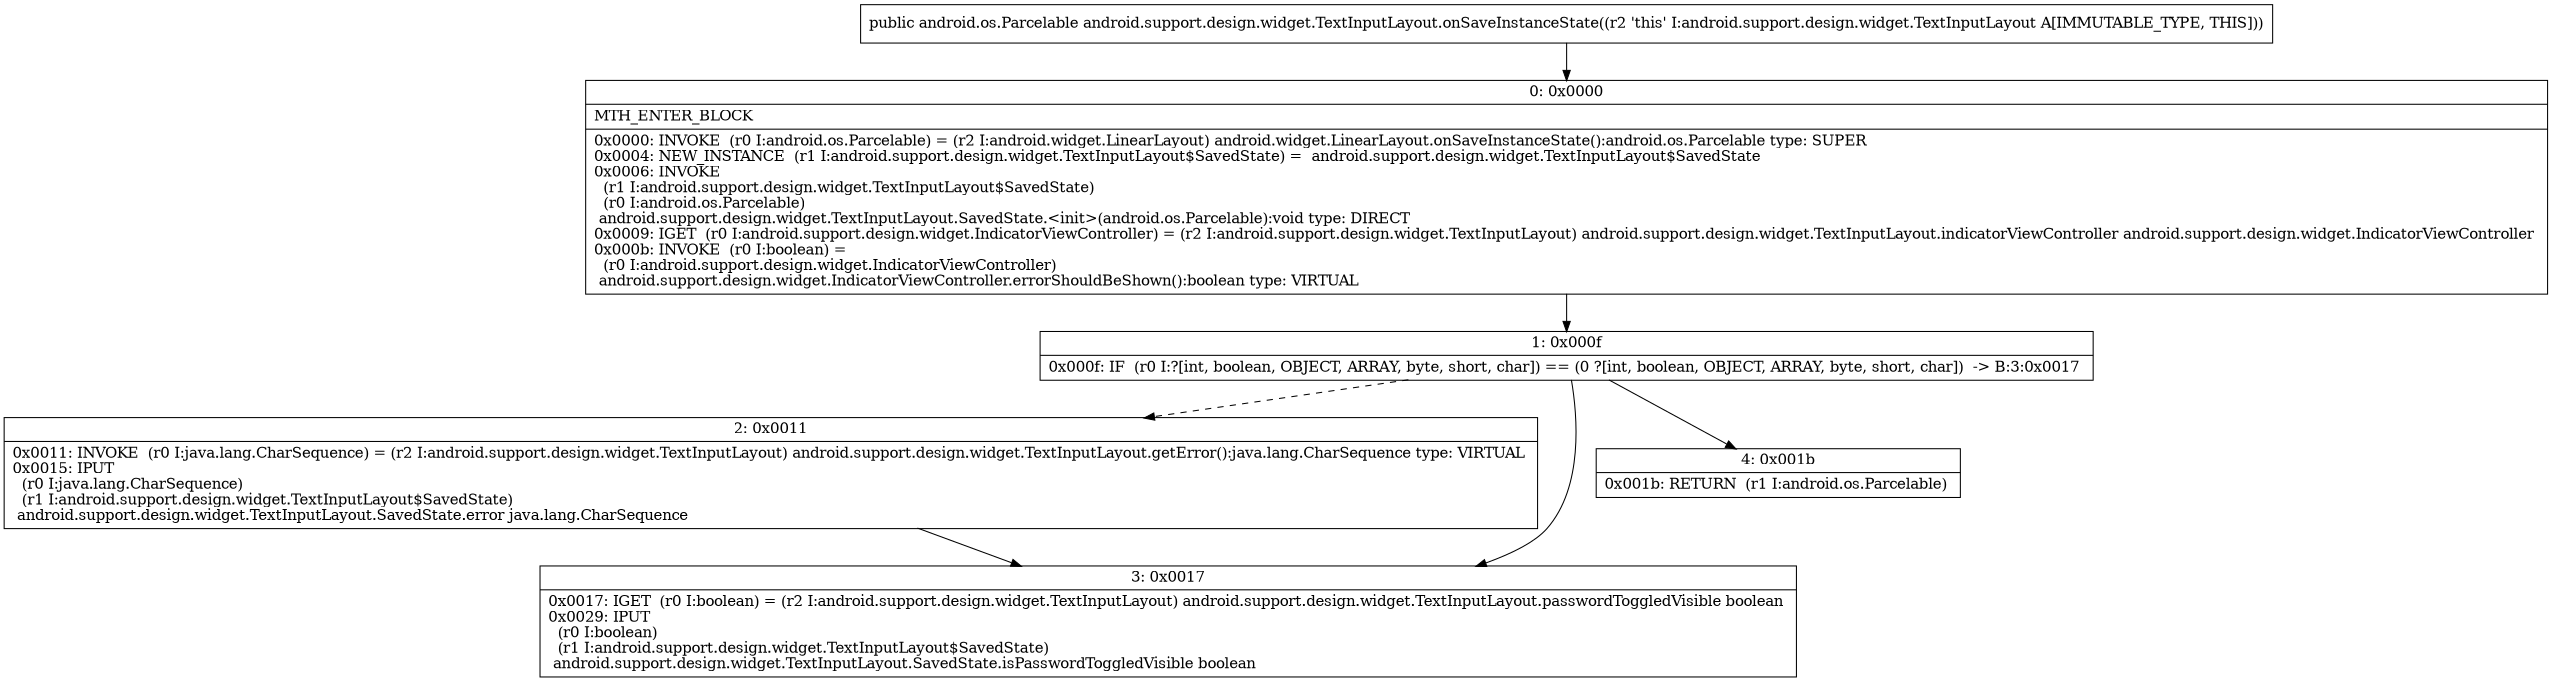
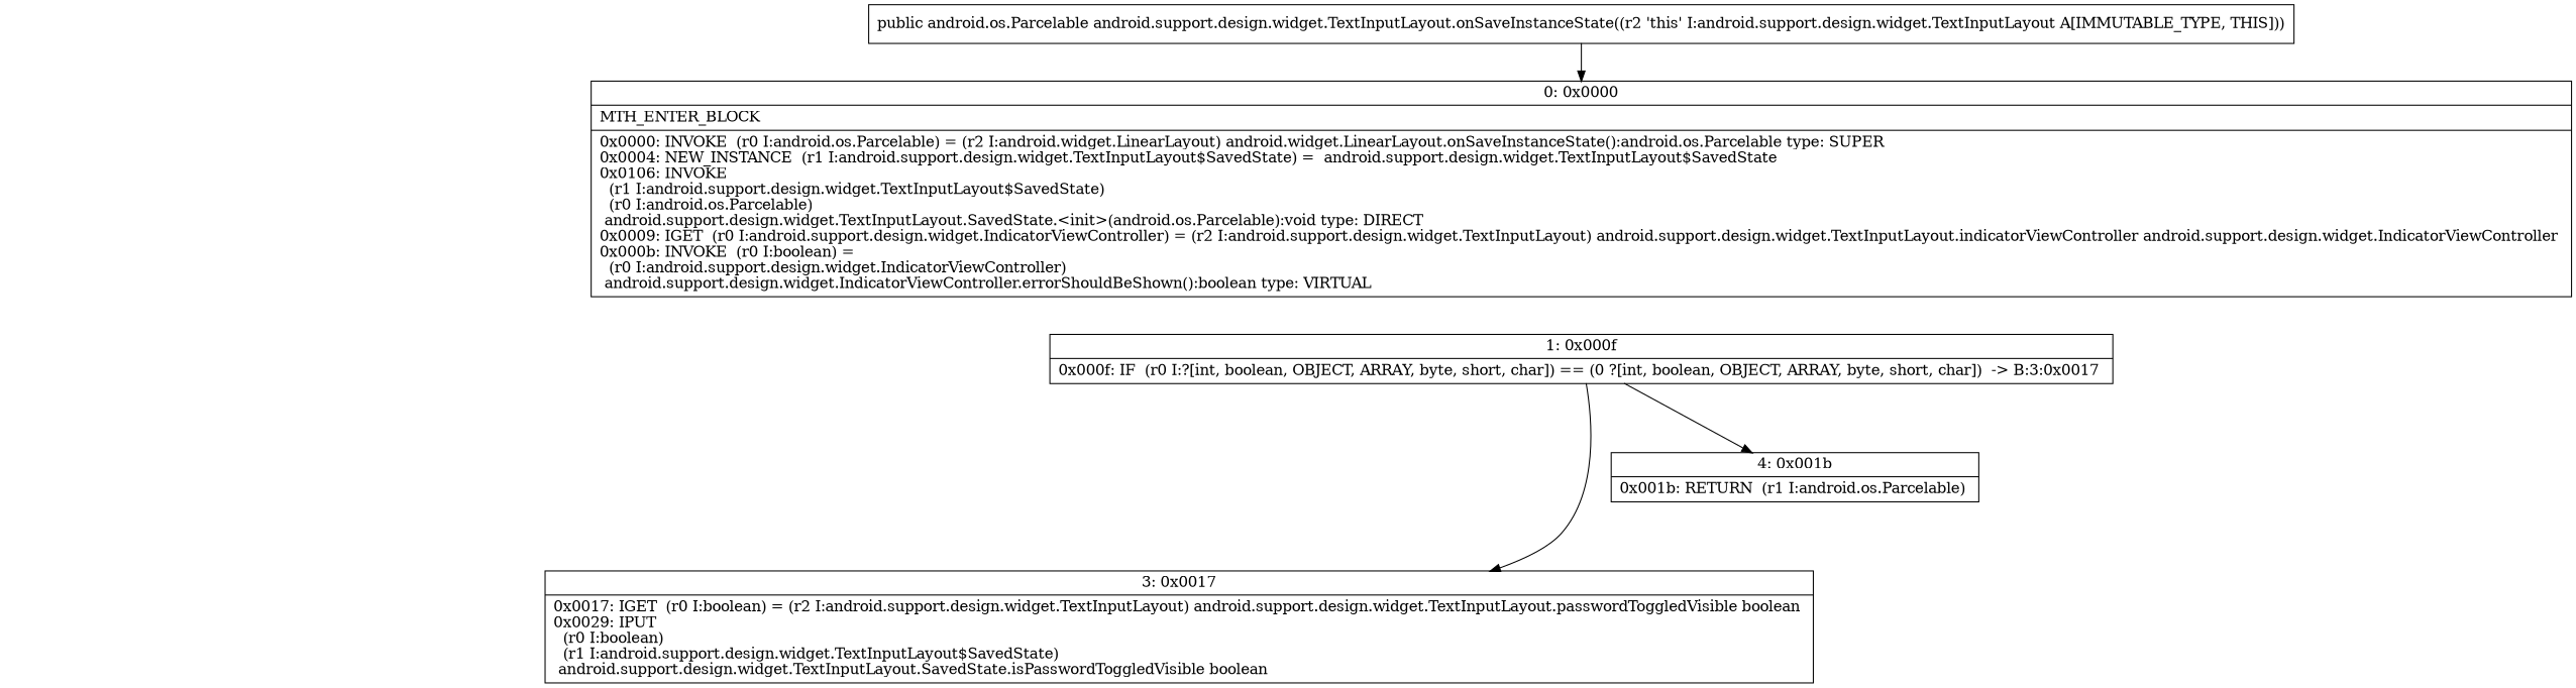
  digraph {
    node [shape=record]
-   n1 [label="{0\:\ 0x0000|MTH_ENTER_BLOCK\l|0x0000: INVOKE  (r0 I:android.os.Parcelable) = (r2 I:android.widget.LinearLayout) android.widget.LinearLayout.onSaveInstanceState():android.os.Parcelable type: SUPER \l0x0004: NEW_INSTANCE  (r1 I:android.support.design.widget.TextInputLayout$SavedState) =  android.support.design.widget.TextInputLayout$SavedState \l0x0006: INVOKE  \l  (r1 I:android.support.design.widget.TextInputLayout$SavedState)\l  (r0 I:android.os.Parcelable)\l android.support.design.widget.TextInputLayout.SavedState.\<init\>(android.os.Parcelable):void type: DIRECT \l0x0009: IGET  (r0 I:android.support.design.widget.IndicatorViewController) = (r2 I:android.support.design.widget.TextInputLayout) android.support.design.widget.TextInputLayout.indicatorViewController android.support.design.widget.IndicatorViewController \l0x000b: INVOKE  (r0 I:boolean) = \l  (r0 I:android.support.design.widget.IndicatorViewController)\l android.support.design.widget.IndicatorViewController.errorShouldBeShown():boolean type: VIRTUAL \l}"]
+   n1 [label="{0\:\ 0x0000|MTH_ENTER_BLOCK\l|0x0000: INVOKE  (r0 I:android.os.Parcelable) = (r2 I:android.widget.LinearLayout) android.widget.LinearLayout.onSaveInstanceState():android.os.Parcelable type: SUPER \l0x0004: NEW_INSTANCE  (r1 I:android.support.design.widget.TextInputLayout$SavedState) =  android.support.design.widget.TextInputLayout$SavedState \l0x0106: INVOKE  \l  (r1 I:android.support.design.widget.TextInputLayout$SavedState)\l  (r0 I:android.os.Parcelable)\l android.support.design.widget.TextInputLayout.SavedState.\<init\>(android.os.Parcelable):void type: DIRECT \l0x0009: IGET  (r0 I:android.support.design.widget.IndicatorViewController) = (r2 I:android.support.design.widget.TextInputLayout) android.support.design.widget.TextInputLayout.indicatorViewController android.support.design.widget.IndicatorViewController \l0x000b: INVOKE  (r0 I:boolean) = \l  (r0 I:android.support.design.widget.IndicatorViewController)\l android.support.design.widget.IndicatorViewController.errorShouldBeShown():boolean type: VIRTUAL \l}"]
    n2 [label="{1\:\ 0x000f|0x000f: IF  (r0 I:?[int, boolean, OBJECT, ARRAY, byte, short, char]) == (0 ?[int, boolean, OBJECT, ARRAY, byte, short, char])  \-\> B:3:0x0017 \l}"]
-   n3 [label="{2\:\ 0x0011|0x0011: INVOKE  (r0 I:java.lang.CharSequence) = (r2 I:android.support.design.widget.TextInputLayout) android.support.design.widget.TextInputLayout.getError():java.lang.CharSequence type: VIRTUAL \l0x0015: IPUT  \l  (r0 I:java.lang.CharSequence)\l  (r1 I:android.support.design.widget.TextInputLayout$SavedState)\l android.support.design.widget.TextInputLayout.SavedState.error java.lang.CharSequence \l}"]
    n4 [label="{3\:\ 0x0017|0x0017: IGET  (r0 I:boolean) = (r2 I:android.support.design.widget.TextInputLayout) android.support.design.widget.TextInputLayout.passwordToggledVisible boolean \l0x0029: IPUT  \l  (r0 I:boolean)\l  (r1 I:android.support.design.widget.TextInputLayout$SavedState)\l android.support.design.widget.TextInputLayout.SavedState.isPasswordToggledVisible boolean \l}"]
    n5 [label="{4\:\ 0x001b|0x001b: RETURN  (r1 I:android.os.Parcelable) \l}"]
    n6 [label="{public android.os.Parcelable android.support.design.widget.TextInputLayout.onSaveInstanceState((r2 'this' I:android.support.design.widget.TextInputLayout A[IMMUTABLE_TYPE, THIS])) }"]
-   n1 -> n2
-   n2 -> n3 [style=dashed]
    n2 -> n4
    n2 -> n5
-   n3 -> n4
    n6 -> n1
  }
